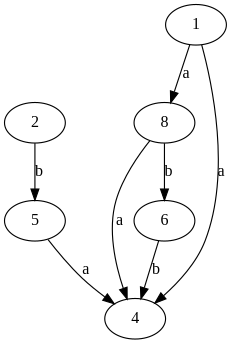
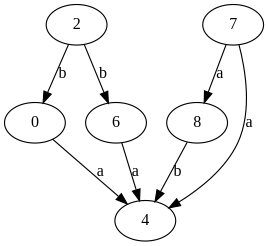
  strict digraph {
    fontname="Liberation Serif"
    node [fontname="Liberation Serif"]
    edge [fontname="Liberation Serif"]
    n1 [label=8]
    4
-   5
-   1
+   5 [label=0]
+   1 [label=7]
    6
    2
-   n1 -> 4 [label=a]
+   n1 -> 4 [label=b]
    5 -> 4 [label=a]
    1 -> n1 [label=a]
    1 -> 4 [label=a]
-   6 -> 4 [label=b]
+   6 -> 4 [label=a]
    2 -> 5 [label=b]
-   n1 -> 6 [label=b]
+   2 -> 6 [label=b]
  }
